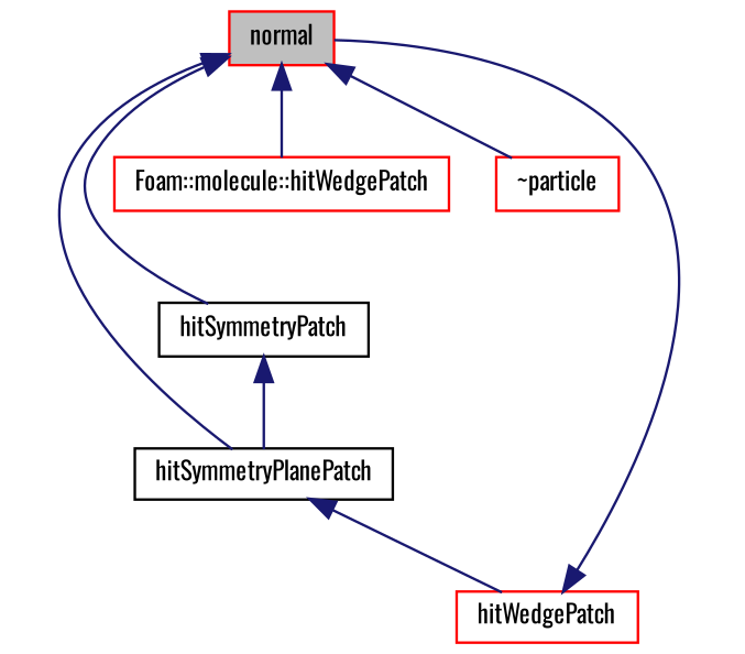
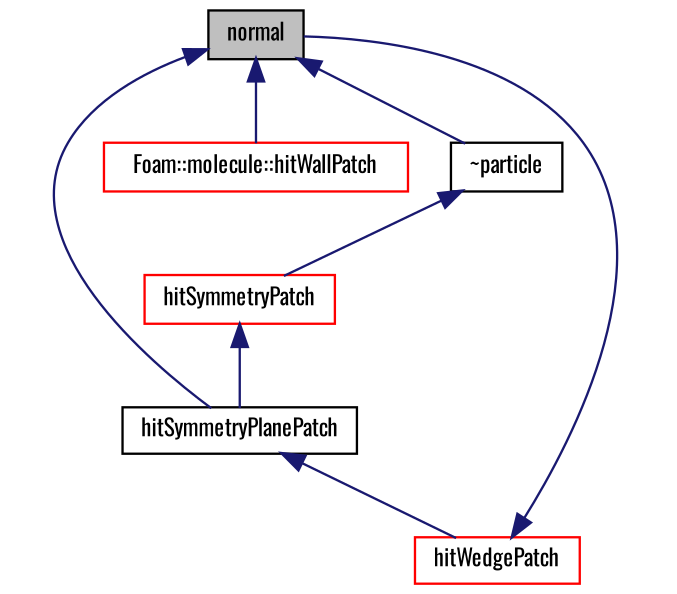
  digraph {
    fontname=Oswald
    rankdir=TB
    node [color=black fontname=Oswald fontsize=10 shape=record]
    edge [color=midnightblue dir=back fontname=Oswald fontsize=10 labelfontname=FreeSans labelfontsize=10 style=solid]
-   n1 [color=red fillcolor=grey75 fontcolor=black height=0.2 label=normal style=filled width=0.4]
-   n2 [height=0.2 label=hitSymmetryPatch width=0.4]
+   n1 [fillcolor=grey75 fontcolor=black height=0.2 label=normal style=filled width=0.4]
+   n2 [color=red height=0.2 label=hitSymmetryPatch width=0.4]
    n3 [height=0.2 label=hitSymmetryPlanePatch width=0.4]
-   n4 [color=red height=0.2 label="Foam::molecule::hitWedgePatch" width=0.4]
-   n5 [color=red height=0.2 label="~particle" width=0.4]
+   n4 [color=red height=0.2 label="Foam::molecule::hitWallPatch" width=0.4]
+   n5 [height=0.2 label="~particle" width=0.4]
    n6 [color=red height=0.2 label=hitWedgePatch width=0.4]
-   n1 -> n2
+   n5 -> n2
    n1 -> n3
    n1 -> n4
    n1 -> n5
    n2 -> n3
    n3 -> n6
    n6 -> n1
  }
